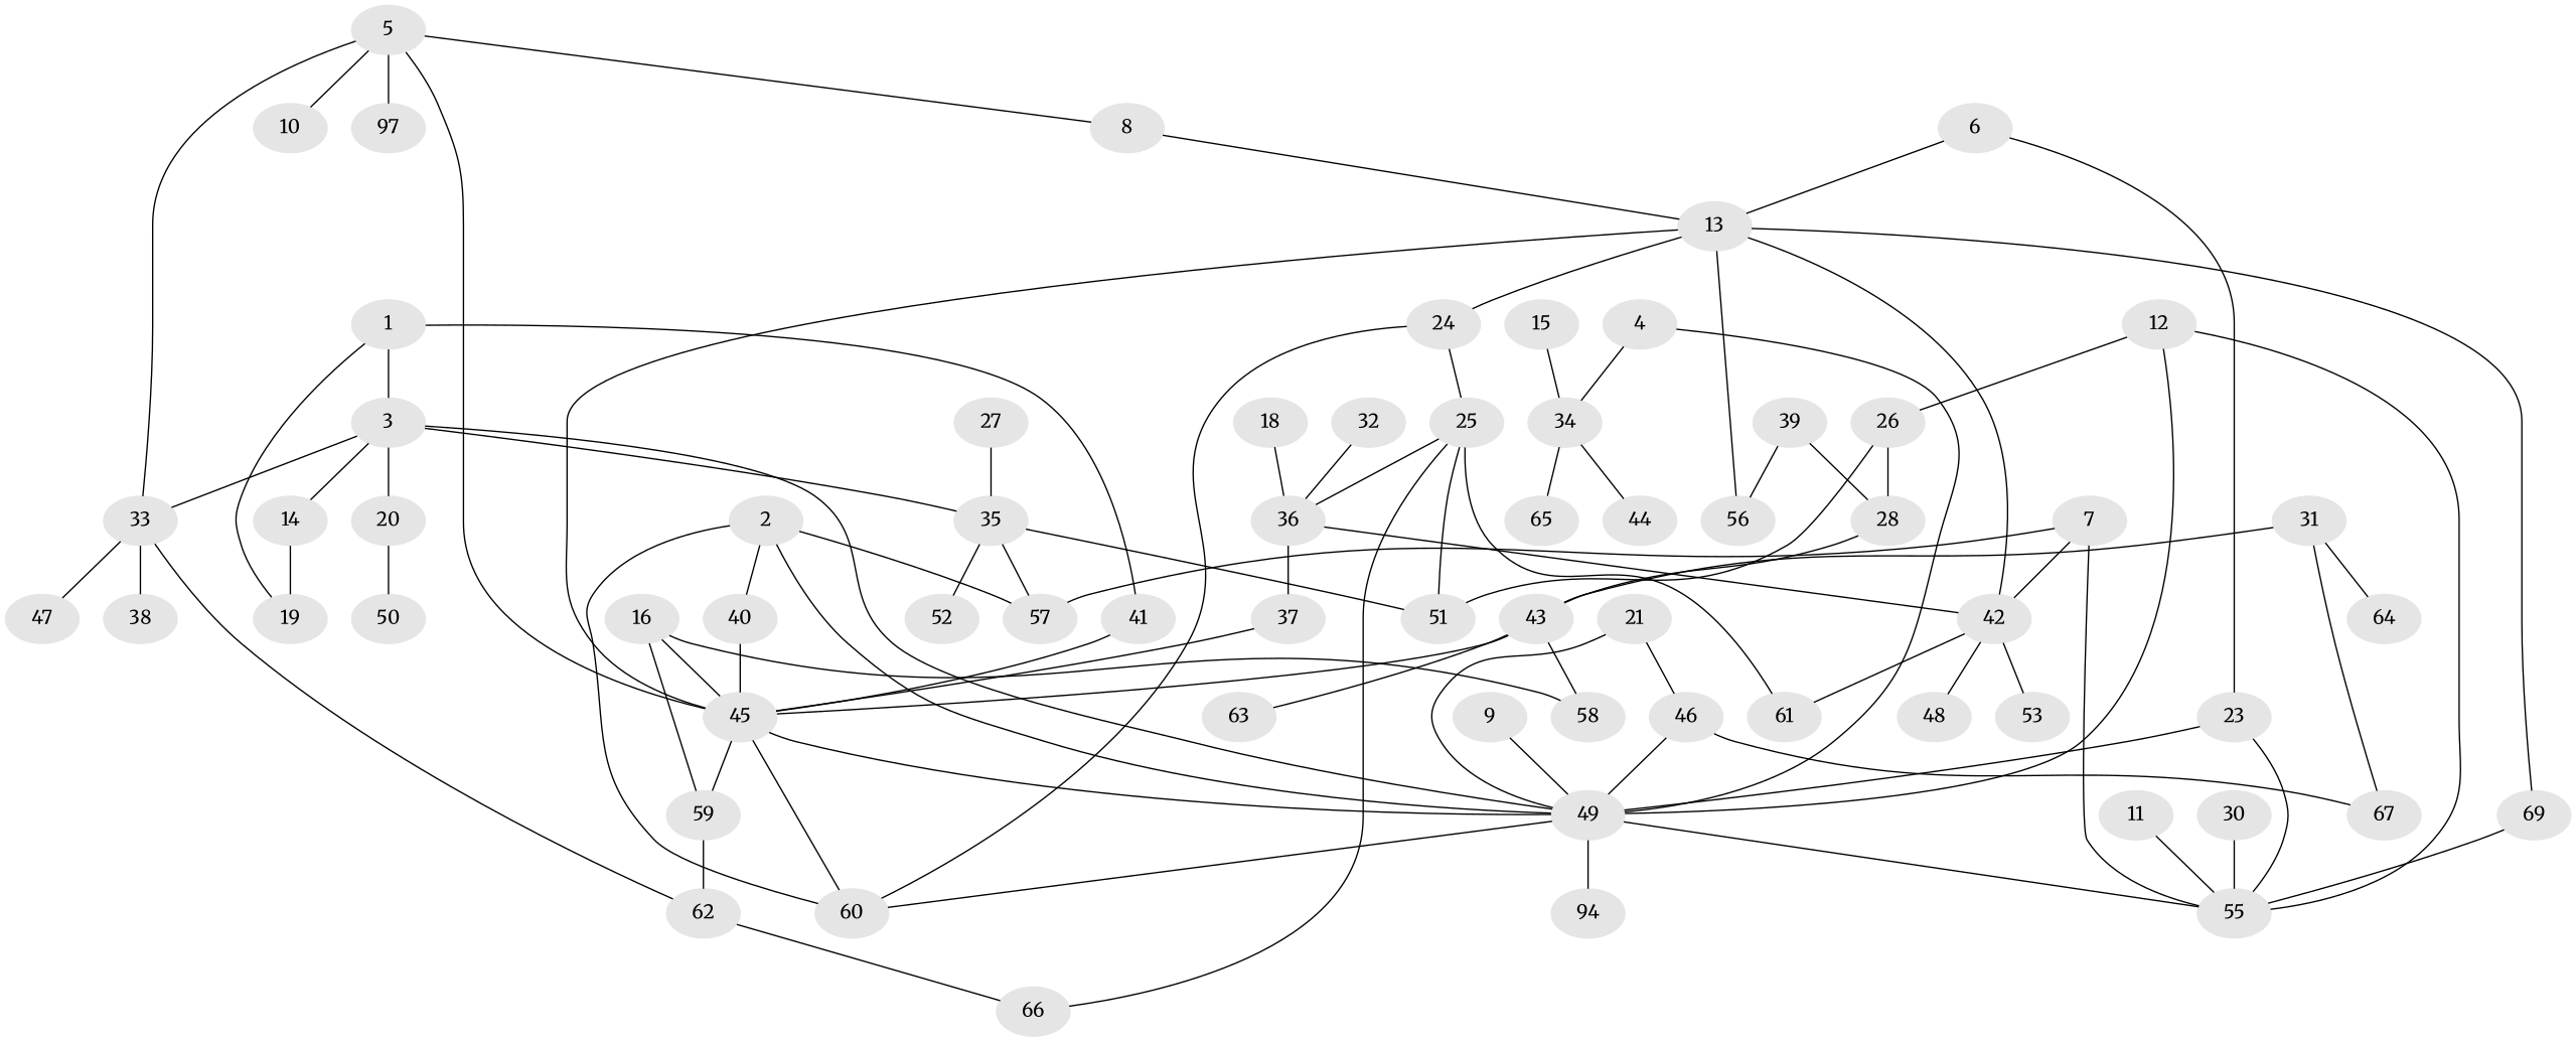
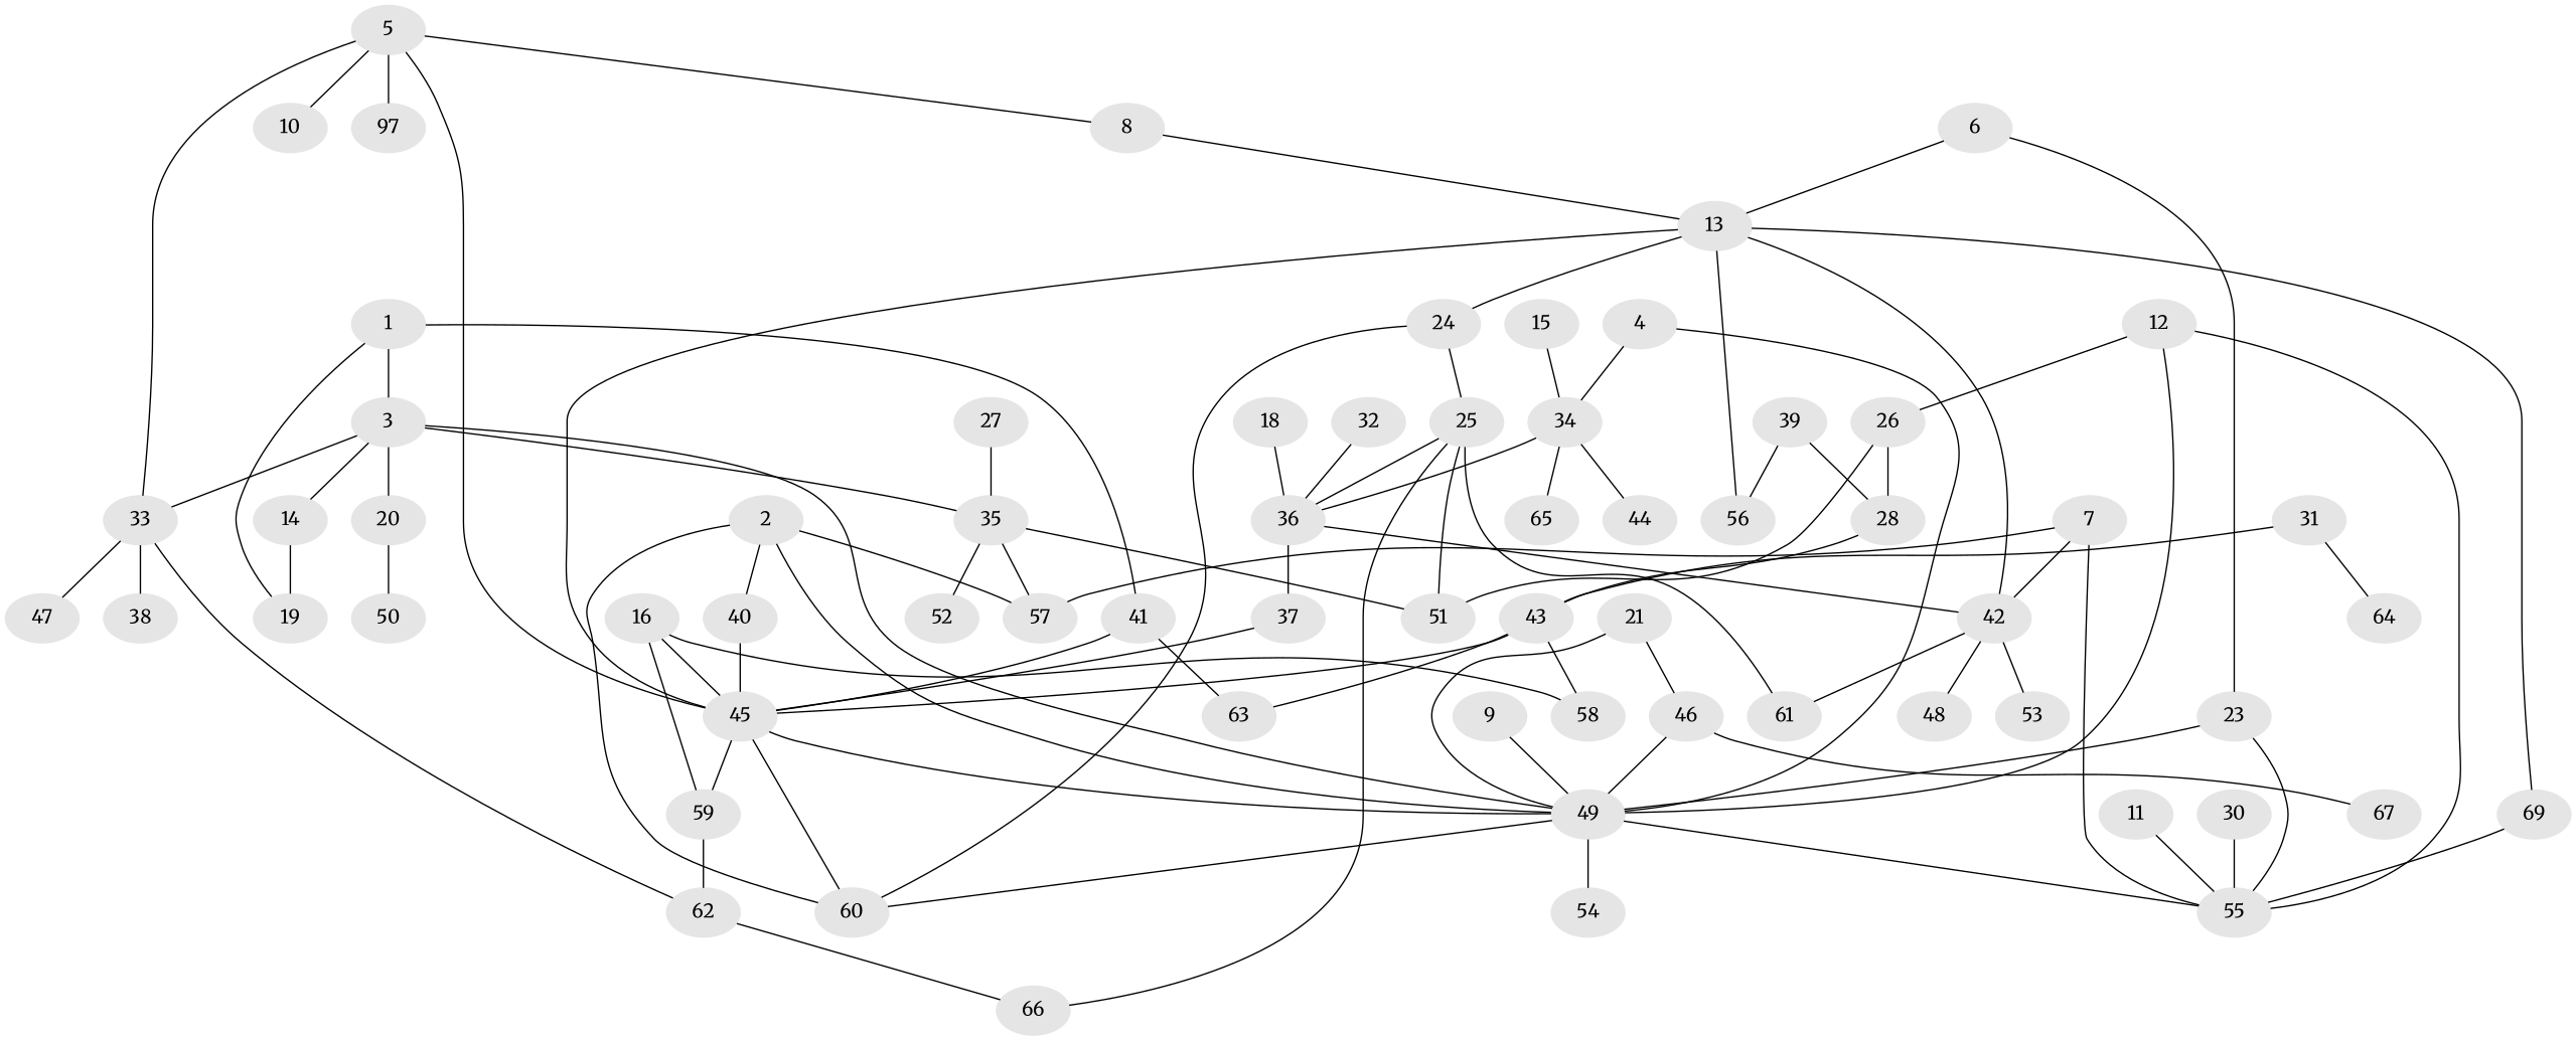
  graph {
    fontname=Merriweather
    node [color=gray90 fontname=Merriweather style=filled]
    edge [fontname=Merriweather weight=1.0]
    1
    3
    19
    41
    49
    14
    20
    33
    35
    45
    63
    2
    40
    57
    60
    55
-   54 [label=94]
+   54
    50
    38
    47
    62
    51
    52
    4
    34
    36
    65
    44
    5
    8
    10
    n32 [label=97]
    13
    59
    6
    23
    42
    24
    n39 [label=69]
    56
    7
    61
    48
    53
    9
    11
    12
    26
    28
    25
    15
    16
    58
    18
    37
    21
    46
    67
    66
    43
    27
    30
    31
    64
    32
    39
    1 -- 3
    1 -- 19
    1 -- 41
    3 -- 49
    3 -- 14
    3 -- 20
    3 -- 33
    3 -- 35
    41 -- 45
+   41 -- 63
    49 -- 60
    49 -- 55
    49 -- 54
    14 -- 19
    20 -- 50
    33 -- 38
    33 -- 47
    33 -- 62
    35 -- 57
    35 -- 51
    35 -- 52
    45 -- 49
    45 -- 60
    45 -- 59
    2 -- 49
    2 -- 40
    2 -- 57
    2 -- 60
    40 -- 45
    62 -- 66
    4 -- 49
    4 -- 34
+   34 -- 36
    34 -- 65
    34 -- 44
    36 -- 42
    36 -- 37
    5 -- 33
    5 -- 45
    5 -- 8
    5 -- 10
    5 -- n32
    8 -- 13
    13 -- 45
    13 -- 42
    13 -- 24
    13 -- n39
    13 -- 56
    59 -- 62
    6 -- 13
    6 -- 23
    23 -- 49 [weight=2.0]
    23 -- 55
    42 -- 61
    42 -- 48
    42 -- 53
    24 -- 60
    24 -- 25
    n39 -- 55
    7 -- 57
    7 -- 55
    7 -- 42
    9 -- 49
    11 -- 55
    12 -- 49
    12 -- 55
    12 -- 26
    26 -- 51
    26 -- 28
    28 -- 43
    25 -- 51
    25 -- 36
    25 -- 61
    25 -- 66
    15 -- 34
    16 -- 45
    16 -- 59
    16 -- 58
    18 -- 36
    37 -- 45
    21 -- 49
    21 -- 46
    46 -- 49
    46 -- 67
    43 -- 45
    43 -- 63
    43 -- 58
    27 -- 35
    30 -- 55
-   31 -- 67
    31 -- 43
    31 -- 64
    32 -- 36
    39 -- 56
    39 -- 28
  }
